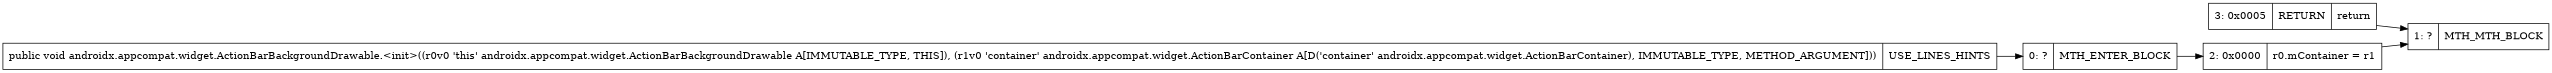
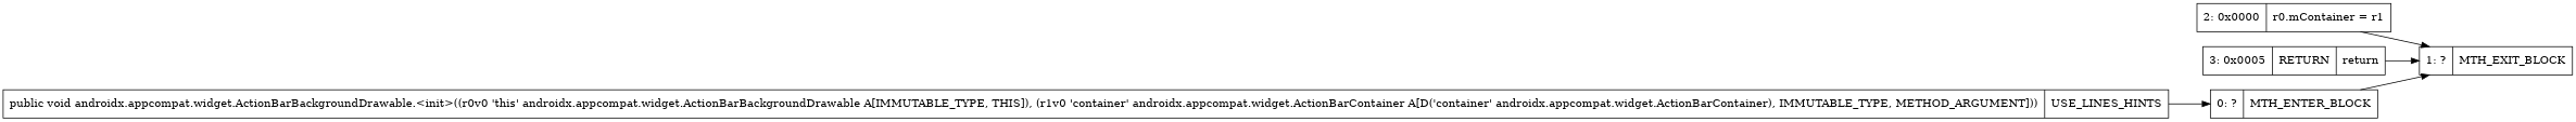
  digraph {
    rankdir=LR
    node [shape=record]
    n1 [label="{0\:\ ?|MTH_ENTER_BLOCK\l}"]
    n2 [label="{2\:\ 0x0000|r0.mContainer = r1\l}"]
-   n3 [label="{1\:\ ?|MTH_MTH_BLOCK\l}"]
+   n3 [label="{1\:\ ?|MTH_EXIT_BLOCK\l}"]
    n4 [label="{3\:\ 0x0005|RETURN\l|return\l}"]
    n5 [label="{public void androidx.appcompat.widget.ActionBarBackgroundDrawable.\<init\>((r0v0 'this' androidx.appcompat.widget.ActionBarBackgroundDrawable A[IMMUTABLE_TYPE, THIS]), (r1v0 'container' androidx.appcompat.widget.ActionBarContainer A[D('container' androidx.appcompat.widget.ActionBarContainer), IMMUTABLE_TYPE, METHOD_ARGUMENT]))  | USE_LINES_HINTS\l}"]
-   n1 -> n2
+   n1 -> n3
    n2 -> n3
    n4 -> n3
    n5 -> n1
  }
